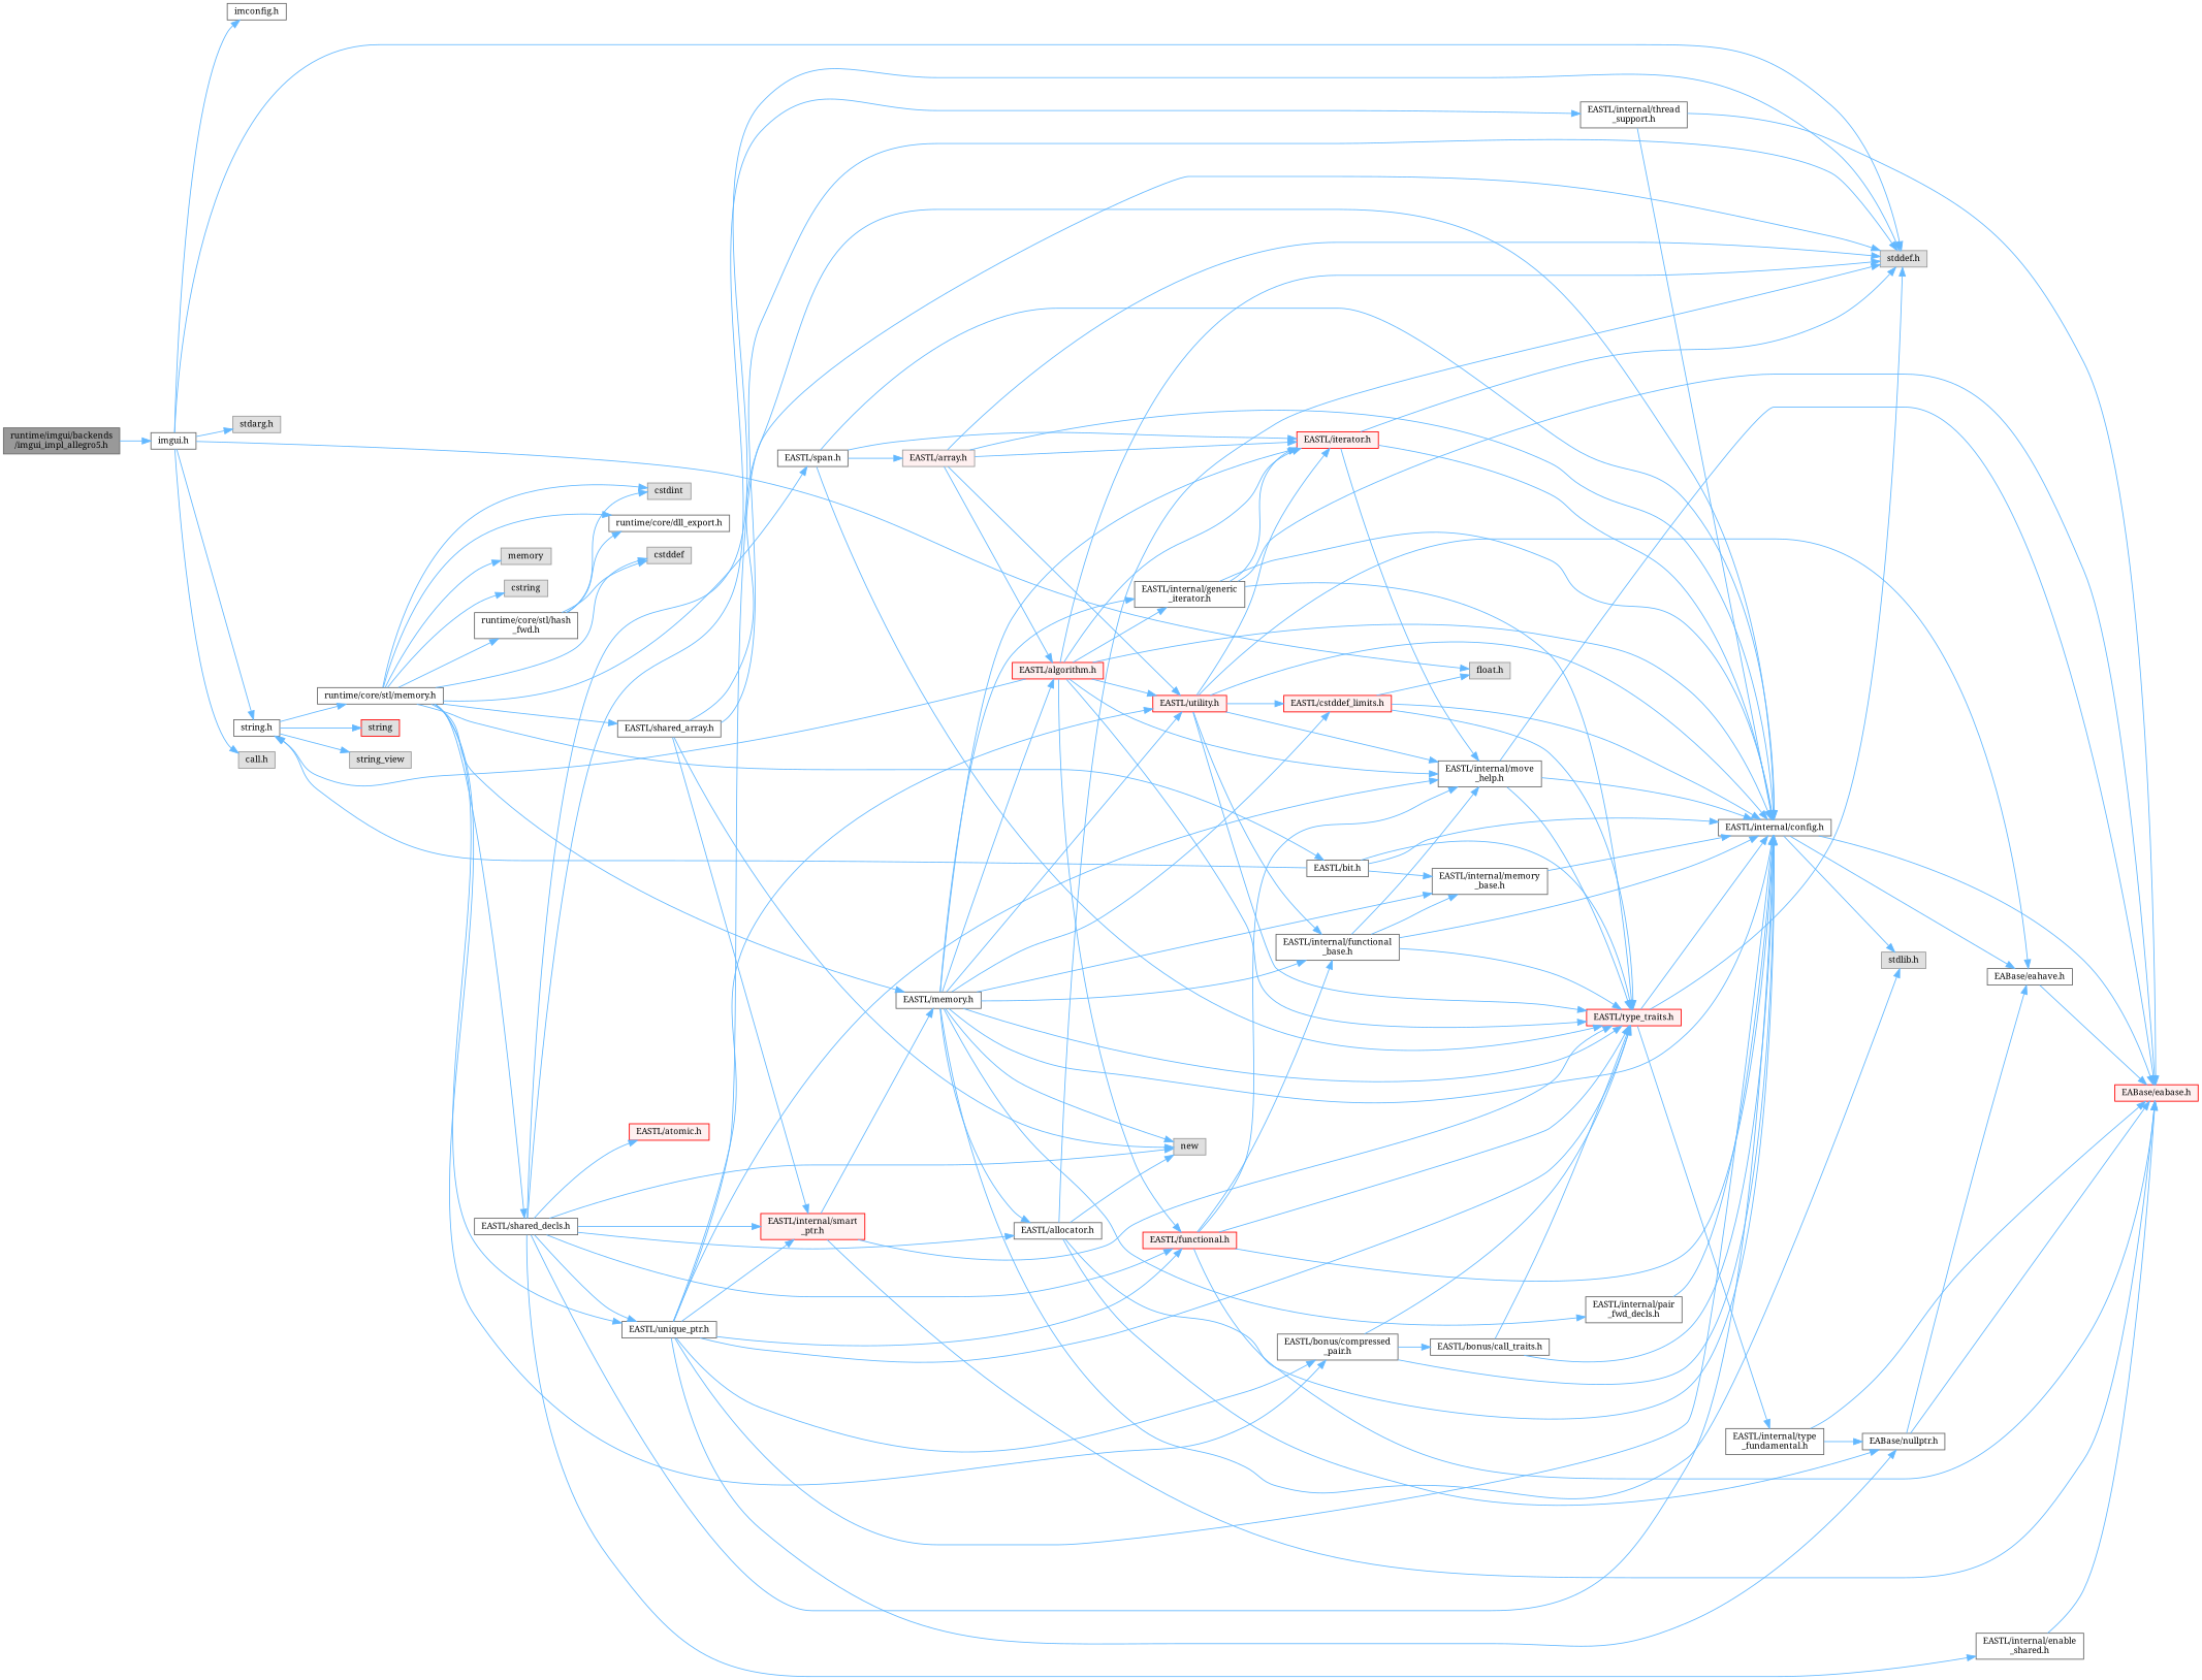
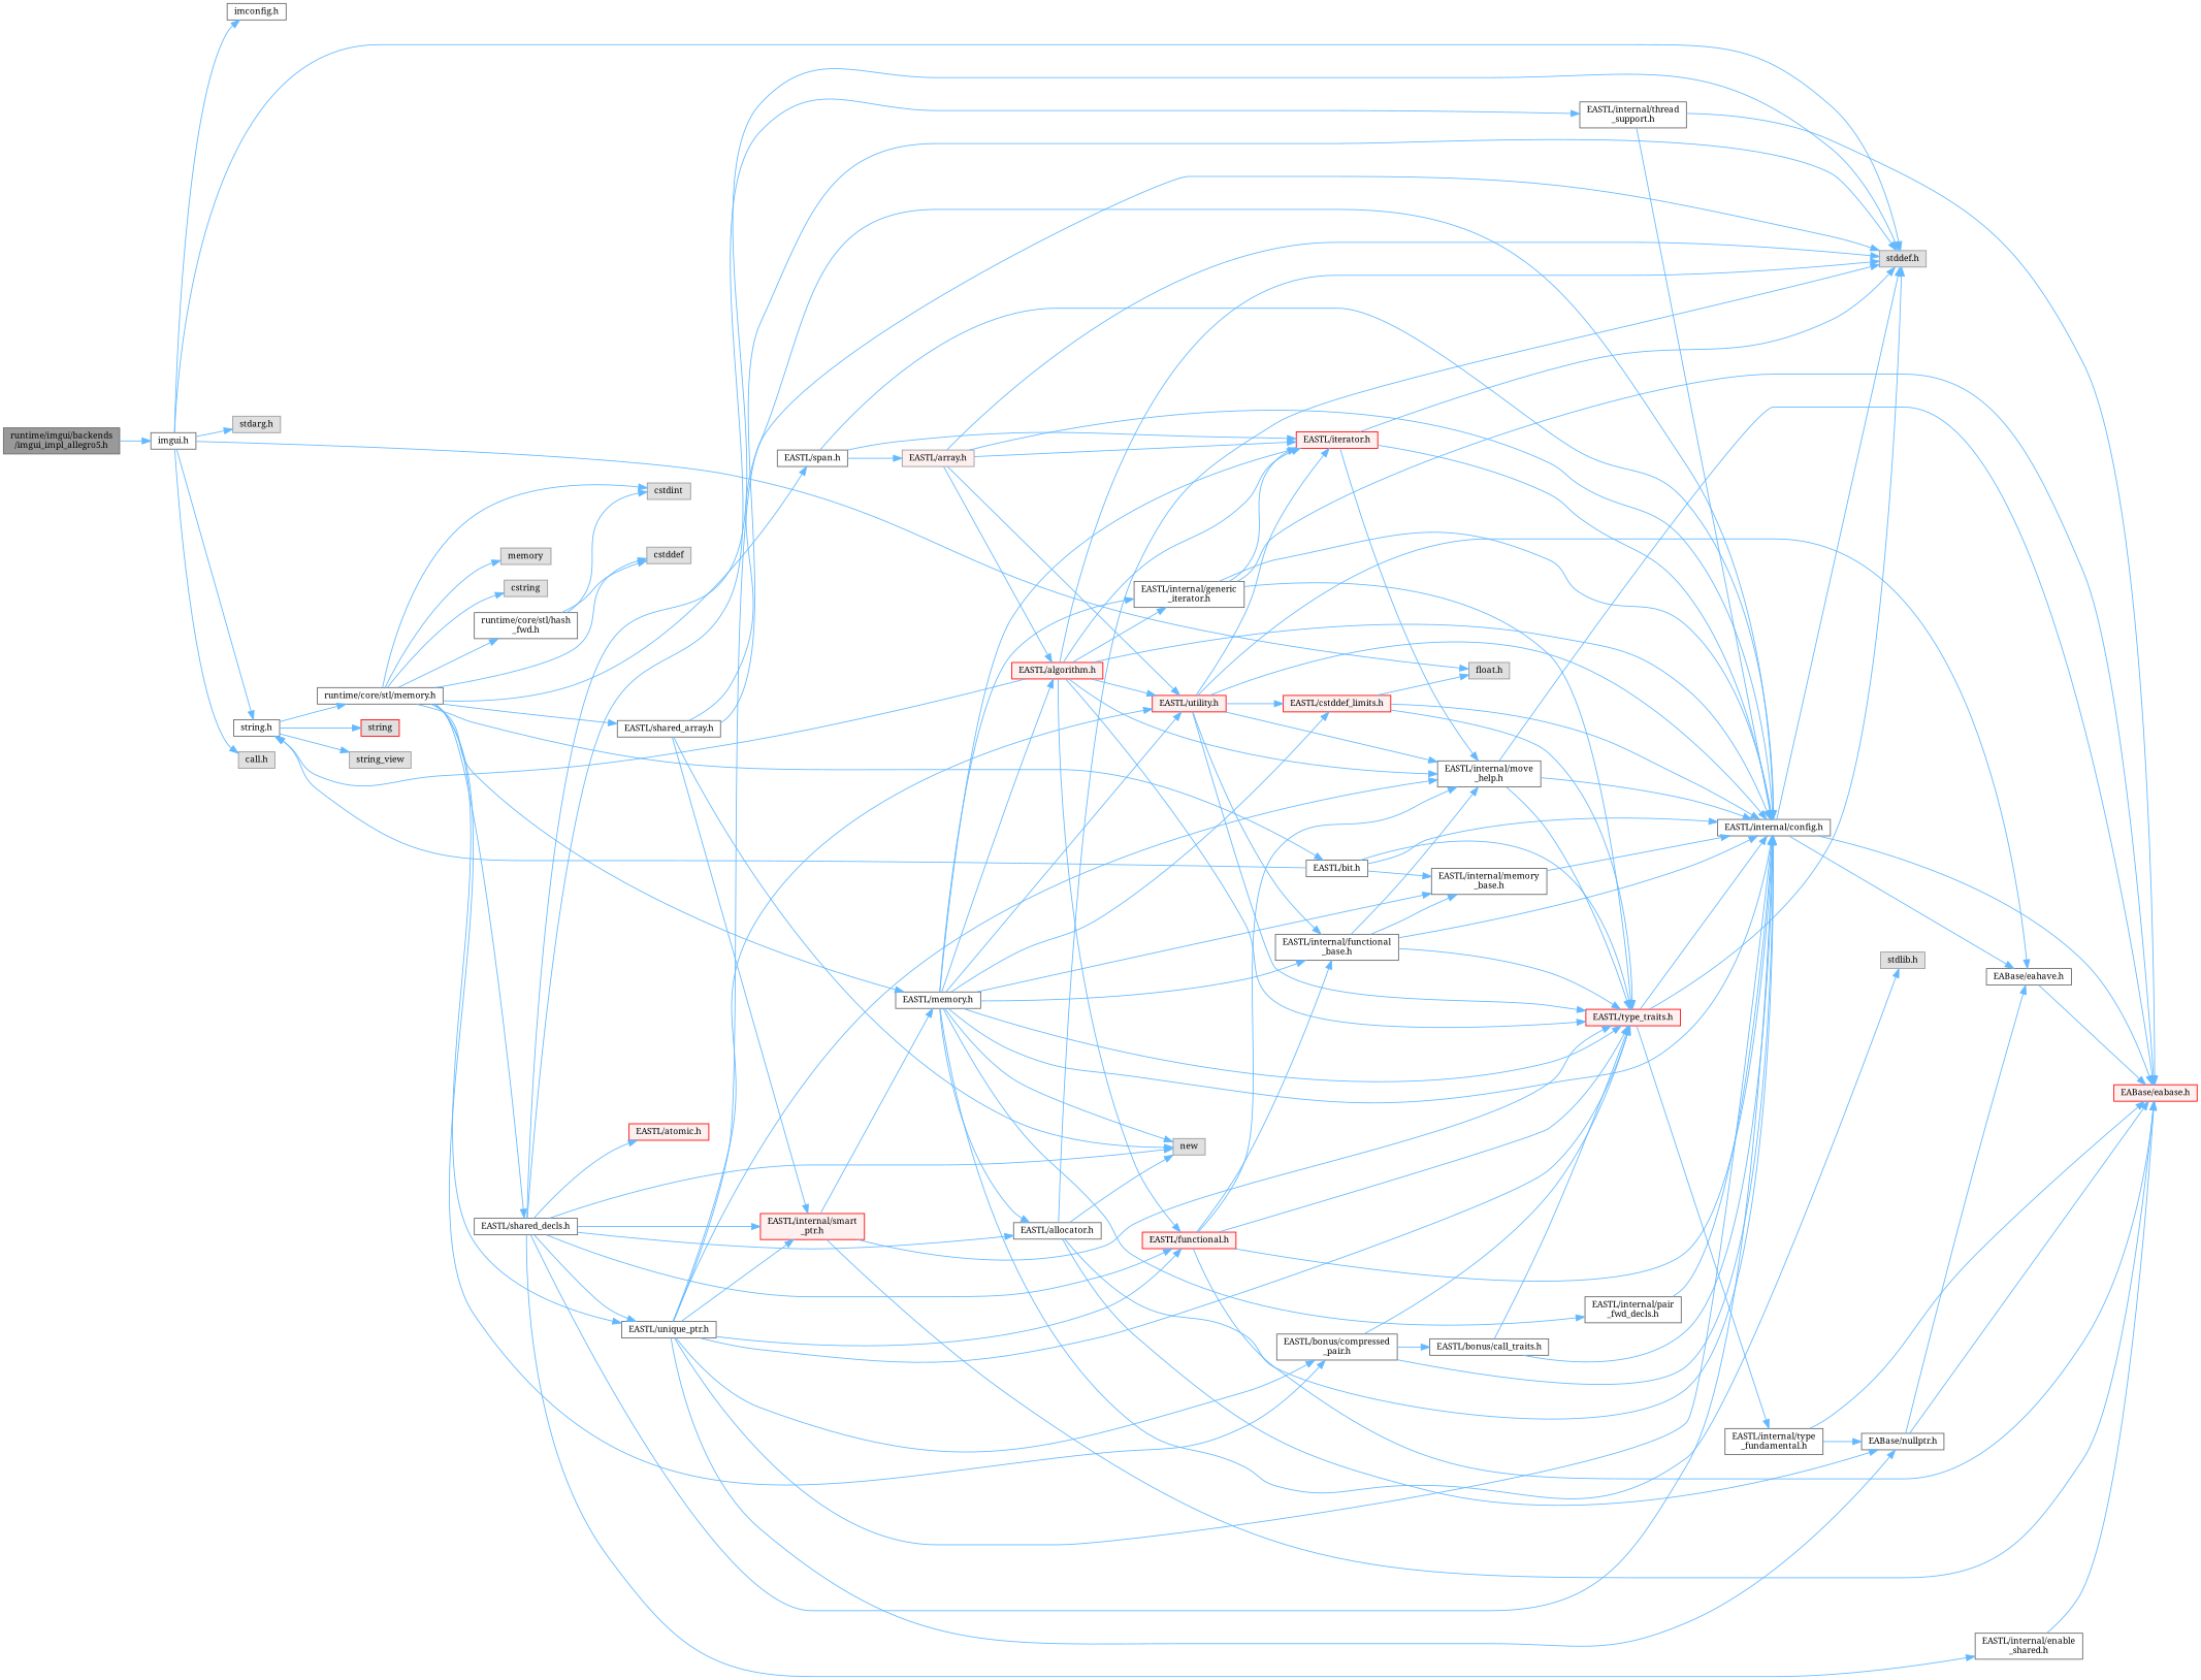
  digraph {
    fontname="Noto Serif"
    rankdir=LR
    node [color=grey40 fillcolor=white fontname="Noto Serif" fontsize=10 shape=box style=filled]
    edge [color=steelblue1 fontname="Noto Serif" fontsize=10 labelfontname=Helvetica labelfontsize=10 style=solid]
    n1 [color=gray40 fillcolor=grey60 fontcolor=black height=0.2 label="runtime/imgui/backends\l/imgui_impl_allegro5.h" width=0.4]
    n2 [height=0.2 label="imgui.h" width=0.4]
    n3 [height=0.2 label="imconfig.h" width=0.4]
    n4 [color=grey60 fillcolor="#E0E0E0" height=0.2 label="float.h" width=0.4]
    n5 [color=grey60 fillcolor="#E0E0E0" height=0.2 label="stdarg.h" width=0.4]
    n6 [color=grey60 fillcolor="#E0E0E0" height=0.2 label="stddef.h" width=0.4]
    n7 [height=0.2 label="string.h" width=0.4]
    n8 [color=grey60 fillcolor="#E0E0E0" height=0.2 label="call.h" width=0.4]
    n9 [color=red fillcolor="#E0E0E0" height=0.2 label=string width=0.4]
    n10 [color=grey60 fillcolor="#E0E0E0" height=0.2 label=string_view width=0.4]
    n11 [height=0.2 label="runtime/core/stl/memory.h" width=0.4]
    n12 [color=grey60 fillcolor="#E0E0E0" height=0.2 label=cstddef width=0.4]
    n13 [color=grey60 fillcolor="#E0E0E0" height=0.2 label=cstdint width=0.4]
    n14 [color=grey60 fillcolor="#E0E0E0" height=0.2 label=memory width=0.4]
    n15 [color=grey60 fillcolor="#E0E0E0" height=0.2 label=cstring width=0.4]
    n16 [height=0.2 label="EASTL/bit.h" width=0.4]
    n17 [height=0.2 label="EASTL/memory.h" width=0.4]
    n18 [height=0.2 label="EASTL/shared_array.h" width=0.4]
    n19 [height=0.2 label="EASTL/unique_ptr.h" width=0.4]
    n20 [height=0.2 label="EASTL/bonus/compressed\l_pair.h" width=0.4]
    n21 [height=0.2 label="EASTL/shared_decls.h" width=0.4]
    n22 [height=0.2 label="EASTL/span.h" width=0.4]
-   n23 [height=0.2 label="runtime/core/dll_export.h" width=0.4]
    n24 [height=0.2 label="runtime/core/stl/hash\l_fwd.h" width=0.4]
    n25 [height=0.2 label="EASTL/internal/config.h" width=0.4]
    n26 [height=0.2 label="EASTL/internal/memory\l_base.h" width=0.4]
    n27 [color=red fillcolor="#FFF0F0" height=0.2 label="EASTL/type_traits.h" width=0.4]
    n28 [height=0.2 label="EASTL/internal/generic\l_iterator.h" width=0.4]
    n29 [color=red fillcolor="#FFF0F0" height=0.2 label="EASTL/iterator.h" width=0.4]
    n30 [height=0.2 label="EASTL/internal/pair\l_fwd_decls.h" width=0.4]
    n31 [height=0.2 label="EASTL/internal/functional\l_base.h" width=0.4]
    n32 [color=red fillcolor="#FFF0F0" height=0.2 label="EASTL/algorithm.h" width=0.4]
    n33 [color=red fillcolor="#FFF0F0" height=0.2 label="EASTL/utility.h" width=0.4]
    n34 [color=red fillcolor="#FFF0F0" height=0.2 label="EASTL/cstddef_limits.h" width=0.4]
    n35 [height=0.2 label="EASTL/allocator.h" width=0.4]
    n36 [color=grey60 fillcolor="#E0E0E0" height=0.2 label=new width=0.4]
    n37 [color=grey60 fillcolor="#E0E0E0" height=0.2 label="stdlib.h" width=0.4]
    n38 [color=red fillcolor="#FFF0F0" height=0.2 label="EASTL/internal/smart\l_ptr.h" width=0.4]
    n39 [height=0.2 label="EABase/nullptr.h" width=0.4]
    n40 [height=0.2 label="EASTL/internal/move\l_help.h" width=0.4]
    n41 [color=red fillcolor="#FFF0F0" height=0.2 label="EASTL/functional.h" width=0.4]
    n42 [height=0.2 label="EASTL/bonus/call_traits.h" width=0.4]
    n43 [height=0.2 label="EASTL/internal/thread\l_support.h" width=0.4]
    n44 [color=red fillcolor="#FFF0F0" height=0.2 label="EASTL/atomic.h" width=0.4]
    n45 [height=0.2 label="EASTL/internal/enable\l_shared.h" width=0.4]
    n46 [color=grey60 fillcolor="#FFF0F0" height=0.2 label="EASTL/array.h" width=0.4]
    n47 [color=red fillcolor="#FFF0F0" height=0.2 label="EABase/eabase.h" width=0.4]
    n48 [height=0.2 label="EABase/eahave.h" width=0.4]
    n49 [height=0.2 label="EASTL/internal/type\l_fundamental.h" width=0.4]
    n1 -> n2
    n2 -> n3
    n2 -> n4
    n2 -> n5
    n2 -> n6
    n2 -> n7
    n2 -> n8
    n7 -> n9
    n7 -> n10
    n7 -> n11
    n11 -> n12
    n11 -> n13
    n11 -> n14
    n11 -> n15
    n11 -> n16
    n11 -> n17
    n11 -> n18
    n11 -> n19
    n11 -> n20
    n11 -> n21
    n11 -> n22
-   n11 -> n23
    n11 -> n24
    n16 -> n7
    n16 -> n25
    n16 -> n26
    n16 -> n27
    n17 -> n25
    n17 -> n26
    n17 -> n27
    n17 -> n28
    n17 -> n29
    n17 -> n30
    n17 -> n31
    n17 -> n32
    n17 -> n33
    n17 -> n34
    n17 -> n35
    n17 -> n36
    n17 -> n37
    n18 -> n6
    n18 -> n25
    n18 -> n36
    n18 -> n38
    n19 -> n6
    n19 -> n20
    n19 -> n25
    n19 -> n27
    n19 -> n33
    n19 -> n38
    n19 -> n39
    n19 -> n40
    n19 -> n41
    n20 -> n25
    n20 -> n27
    n20 -> n42
    n21 -> n6
    n21 -> n19
    n21 -> n25
    n21 -> n35
    n21 -> n36
    n21 -> n38
    n21 -> n41
    n21 -> n43
    n21 -> n44
    n21 -> n45
    n22 -> n25
-   n22 -> n27
    n22 -> n29
    n22 -> n46
    n24 -> n12
    n24 -> n13
-   n24 -> n23
-   n25 -> n37
+   n25 -> n6
    n25 -> n47
    n25 -> n48
    n26 -> n25
    n27 -> n6
    n27 -> n25
    n27 -> n49
    n28 -> n25
    n28 -> n27
    n28 -> n29
    n28 -> n47
    n29 -> n6
    n29 -> n25
    n29 -> n40
    n30 -> n25
    n31 -> n25
    n31 -> n26
    n31 -> n27
    n31 -> n40
    n32 -> n6
    n32 -> n7
    n32 -> n25
    n32 -> n27
    n32 -> n28
    n32 -> n29
    n32 -> n33
    n32 -> n40
    n32 -> n41
    n33 -> n25
    n33 -> n27
    n33 -> n29
    n33 -> n31
    n33 -> n34
    n33 -> n40
    n33 -> n48
    n34 -> n4
    n34 -> n25
    n34 -> n27
    n35 -> n6
    n35 -> n25
    n35 -> n36
    n35 -> n39
    n38 -> n17
    n38 -> n27
    n38 -> n47
    n39 -> n47
    n39 -> n48
    n40 -> n25
    n40 -> n27
    n40 -> n47
    n41 -> n25
    n41 -> n27
    n41 -> n31
    n41 -> n40
    n41 -> n47
    n42 -> n25
    n42 -> n27
    n43 -> n25
    n43 -> n47
    n45 -> n47
    n46 -> n6
    n46 -> n25
    n46 -> n29
    n46 -> n32
    n46 -> n33
    n48 -> n47
    n49 -> n39
    n49 -> n47
  }
